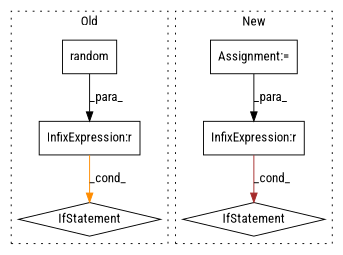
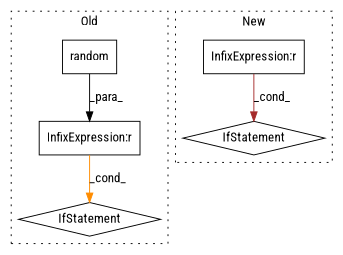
  digraph {
    fontname="Roboto Condensed"
    node [a=25 l="4,2" shape=box fontname="Roboto Condensed"]
    edge [color=black fontname="Roboto Condensed"]
    n1 [a=32 l=8 label=random s=1075]
    n2 [label=IfStatement s="1064,1090" shape=diamond]
    n3 [a=27 l=3 label="InfixExpression:r" s=1083]
    n4 [label=IfStatement s="1114,1139" shape=diamond]
-   n5 [a=7 l=2 label="Assignment:=" s=1099]
    n6 [a=27 l=4 label="InfixExpression:r" s=1127]
    subgraph cluster_1 {
      label=Old
      style=dotted
      n1
      n2
      n3
    }
    subgraph cluster_2 {
      label=New
      style=dotted
      n4
-     n5
      n6
    }
    n1 -> n3 [label=_para_]
    n3 -> n2 [label=_cond_ color=darkorange]
-   n5 -> n6 [label=_para_]
    n6 -> n4 [label=_cond_ color=brown]
  }
